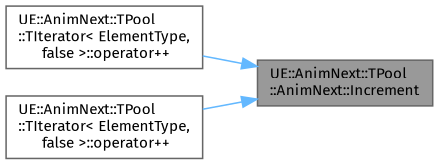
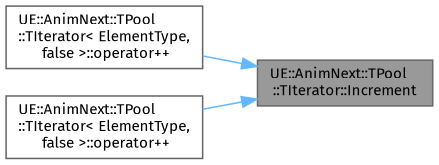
  digraph {
    rankdir=RL
    fontname="Fira Sans"
    node [color=grey40 fillcolor=white fontname="Fira Sans" fontsize=10 shape=box style=filled]
    edge [color=steelblue1 dir=back fontname="Fira Sans" fontsize=10 labelfontname=Helvetica labelfontsize=10 style=solid]
-   n1 [color=gray40 fillcolor=grey60 fontcolor=black height=0.2 label="UE::AnimNext::TPool\l::AnimNext::Increment" width=0.4]
+   n1 [color=gray40 fillcolor=grey60 fontcolor=black height=0.2 label="UE::AnimNext::TPool\l::TIterator::Increment" width=0.4]
    n2 [height=0.2 label="UE::AnimNext::TPool\l::TIterator\< ElementType,\l false \>::operator++" width=0.4]
    n3 [height=0.2 label="UE::AnimNext::TPool\l::TIterator\< ElementType,\l false \>::operator++" width=0.4]
    n1 -> n2
    n1 -> n3
  }
